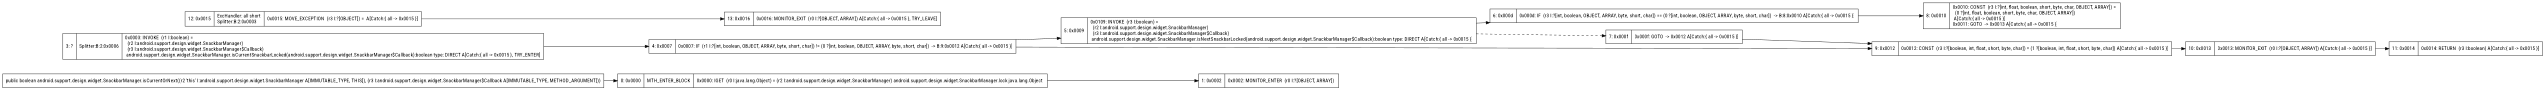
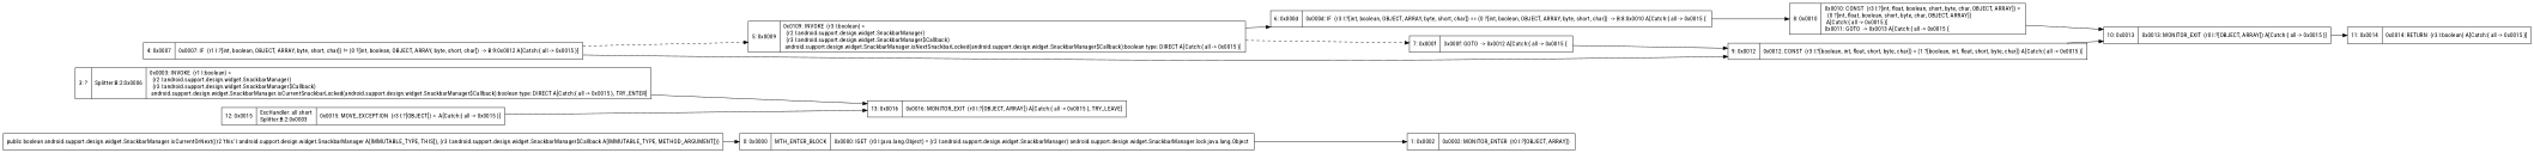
  digraph {
    fontname="Roboto Condensed"
    rankdir=LR
    node [fontname="Roboto Condensed" shape=record]
    edge [fontname="Roboto Condensed"]
    n1 [label="{0\:\ 0x0000|MTH_ENTER_BLOCK\l|0x0000: IGET  (r0 I:java.lang.Object) = (r2 I:android.support.design.widget.SnackbarManager) android.support.design.widget.SnackbarManager.lock java.lang.Object \l}"]
    n2 [label="{1\:\ 0x0002|0x0002: MONITOR_ENTER  (r0 I:?[OBJECT, ARRAY]) \l}"]
    n3 [label="{3\:\ ?|Splitter:B:2:0x0006\l|0x0003: INVOKE  (r1 I:boolean) = \l  (r2 I:android.support.design.widget.SnackbarManager)\l  (r3 I:android.support.design.widget.SnackbarManager$Callback)\l android.support.design.widget.SnackbarManager.isCurrentSnackbarLocked(android.support.design.widget.SnackbarManager$Callback):boolean type: DIRECT A[Catch:\{ all \-\> 0x0015 \}, TRY_ENTER]\l}"]
    n4 [label="{4\:\ 0x0007|0x0007: IF  (r1 I:?[int, boolean, OBJECT, ARRAY, byte, short, char]) != (0 ?[int, boolean, OBJECT, ARRAY, byte, short, char])  \-\> B:9:0x0012 A[Catch:\{ all \-\> 0x0015 \}]\l}"]
    n5 [label="{12\:\ 0x0015|ExcHandler: all short\lSplitter:B:2:0x0003\l|0x0015: MOVE_EXCEPTION  (r3 I:?[OBJECT]) =  A[Catch:\{ all \-\> 0x0015 \}]\l}"]
    n6 [label="{13\:\ 0x0016|0x0016: MONITOR_EXIT  (r0 I:?[OBJECT, ARRAY]) A[Catch:\{ all \-\> 0x0015 \}, TRY_LEAVE]\l}"]
    n7 [label="{5\:\ 0x0009|0x0109: INVOKE  (r3 I:boolean) = \l  (r2 I:android.support.design.widget.SnackbarManager)\l  (r3 I:android.support.design.widget.SnackbarManager$Callback)\l android.support.design.widget.SnackbarManager.isNextSnackbarLocked(android.support.design.widget.SnackbarManager$Callback):boolean type: DIRECT A[Catch:\{ all \-\> 0x0015 \}]\l}"]
    n8 [label="{9\:\ 0x0012|0x0012: CONST  (r3 I:?[boolean, int, float, short, byte, char]) = (1 ?[boolean, int, float, short, byte, char]) A[Catch:\{ all \-\> 0x0015 \}]\l}"]
    n9 [label="{6\:\ 0x000d|0x000d: IF  (r3 I:?[int, boolean, OBJECT, ARRAY, byte, short, char]) == (0 ?[int, boolean, OBJECT, ARRAY, byte, short, char])  \-\> B:8:0x0010 A[Catch:\{ all \-\> 0x0015 \}]\l}"]
    n10 [label="{7\:\ 0x000f|0x000f: GOTO  \-\> 0x0012 A[Catch:\{ all \-\> 0x0015 \}]\l}"]
    n11 [label="{10\:\ 0x0013|0x0013: MONITOR_EXIT  (r0 I:?[OBJECT, ARRAY]) A[Catch:\{ all \-\> 0x0015 \}]\l}"]
    n12 [label="{8\:\ 0x0010|0x0010: CONST  (r3 I:?[int, float, boolean, short, byte, char, OBJECT, ARRAY]) = \l  (0 ?[int, float, boolean, short, byte, char, OBJECT, ARRAY])\l A[Catch:\{ all \-\> 0x0015 \}]\l0x0011: GOTO  \-\> 0x0013 A[Catch:\{ all \-\> 0x0015 \}]\l}"]
    n13 [label="{11\:\ 0x0014|0x0014: RETURN  (r3 I:boolean) A[Catch:\{ all \-\> 0x0015 \}]\l}"]
    n14 [label="{public boolean android.support.design.widget.SnackbarManager.isCurrentOrNext((r2 'this' I:android.support.design.widget.SnackbarManager A[IMMUTABLE_TYPE, THIS]), (r3 I:android.support.design.widget.SnackbarManager$Callback A[IMMUTABLE_TYPE, METHOD_ARGUMENT])) }"]
    n1 -> n2
-   n3 -> n4
-   n4 -> n7 [style=solid]
+   n3 -> n6
+   n4 -> n7 [style=dashed]
    n4 -> n8
    n5 -> n6
    n7 -> n9
    n7 -> n10 [style=dashed]
    n8 -> n11
    n9 -> n12
    n10 -> n8
    n11 -> n13
+   n12 -> n11
    n14 -> n1
  }
